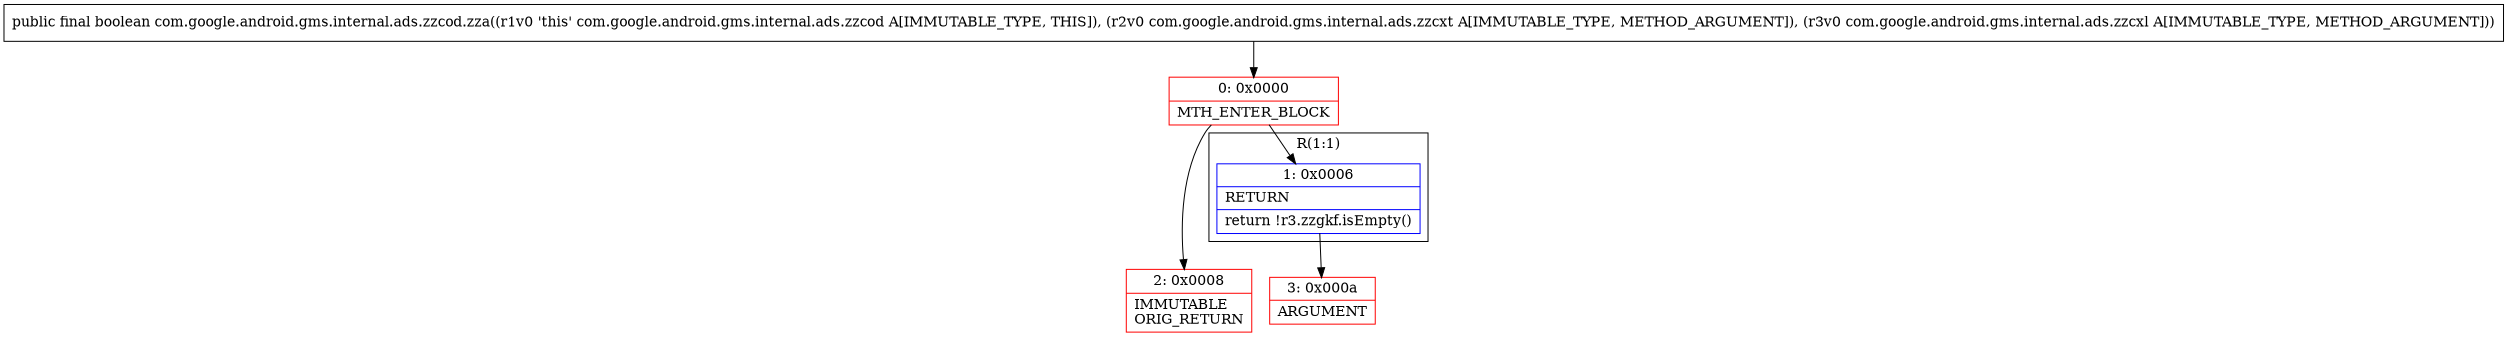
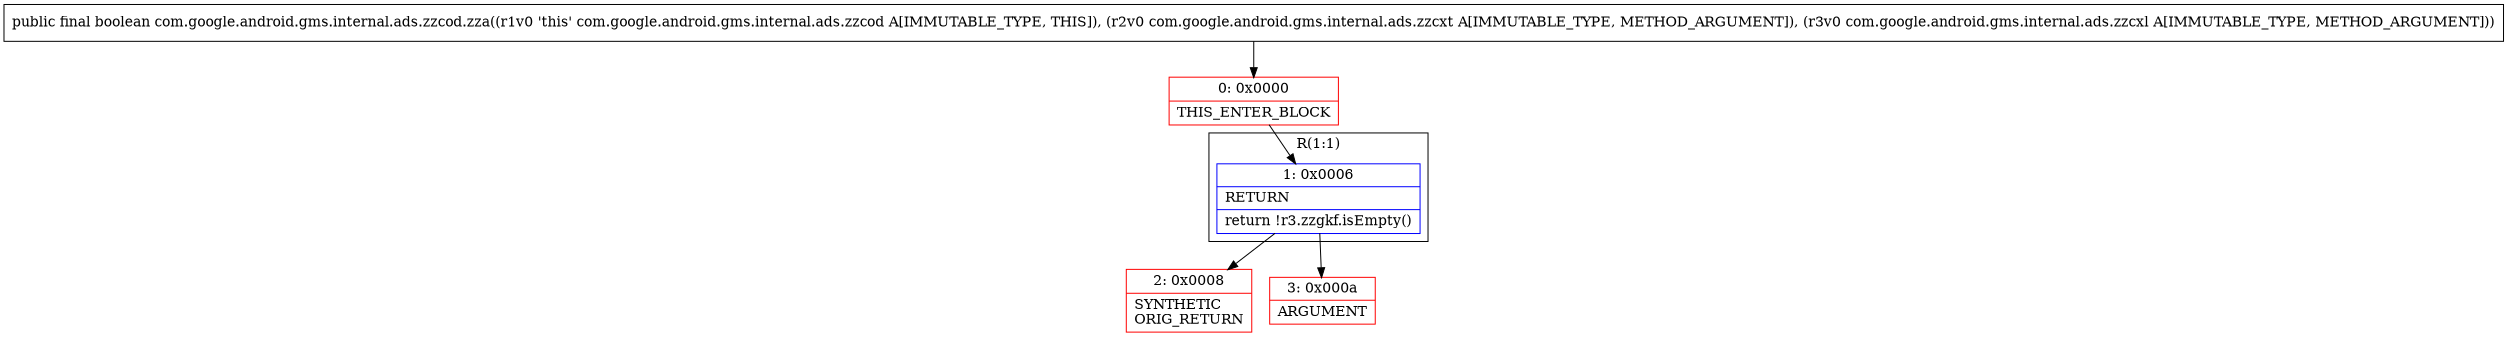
  digraph {
    node [color=red shape=record]
    n1 [color=blue label="{1\:\ 0x0006|RETURN\l|return !r3.zzgkf.isEmpty()\l}"]
-   n2 [label="{2\:\ 0x0008|IMMUTABLE\lORIG_RETURN\l}"]
+   n2 [label="{2\:\ 0x0008|SYNTHETIC\lORIG_RETURN\l}"]
    n3 [label="{3\:\ 0x000a|ARGUMENT\l}"]
-   n4 [label="{0\:\ 0x0000|MTH_ENTER_BLOCK\l}"]
+   n4 [label="{0\:\ 0x0000|THIS_ENTER_BLOCK\l}"]
    n5 [label="{public final boolean com.google.android.gms.internal.ads.zzcod.zza((r1v0 'this' com.google.android.gms.internal.ads.zzcod A[IMMUTABLE_TYPE, THIS]), (r2v0 com.google.android.gms.internal.ads.zzcxt A[IMMUTABLE_TYPE, METHOD_ARGUMENT]), (r3v0 com.google.android.gms.internal.ads.zzcxl A[IMMUTABLE_TYPE, METHOD_ARGUMENT])) }" color=""]
    subgraph cluster_1 {
      label="R(1:1)"
      n1
    }
-   n4 -> n2
+   n1 -> n2
    n1 -> n3
    n4 -> n1
    n5 -> n4
  }
